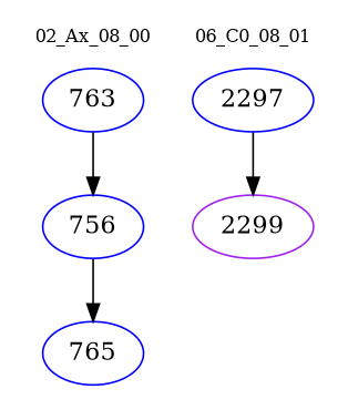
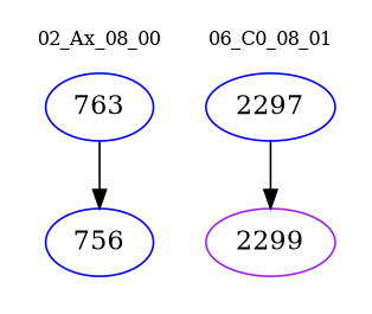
  digraph {
    node [color=blue]
    edge [color=black]
    n1 [label=756]
    n2 [label=763]
-   n3 [label=765]
    n4 [label=2297]
    n5 [color=purple label=2299]
    subgraph cluster_1 {
      color=white
      fontsize=10
      label="02_Ax_08_00"
      n1
      n2
-     n3
    }
    subgraph cluster_2 {
      color=white
      fontsize=10
      label="06_C0_08_01"
      n4
      n5
    }
-   n1 -> n3
    n2 -> n1
    n4 -> n5
  }
